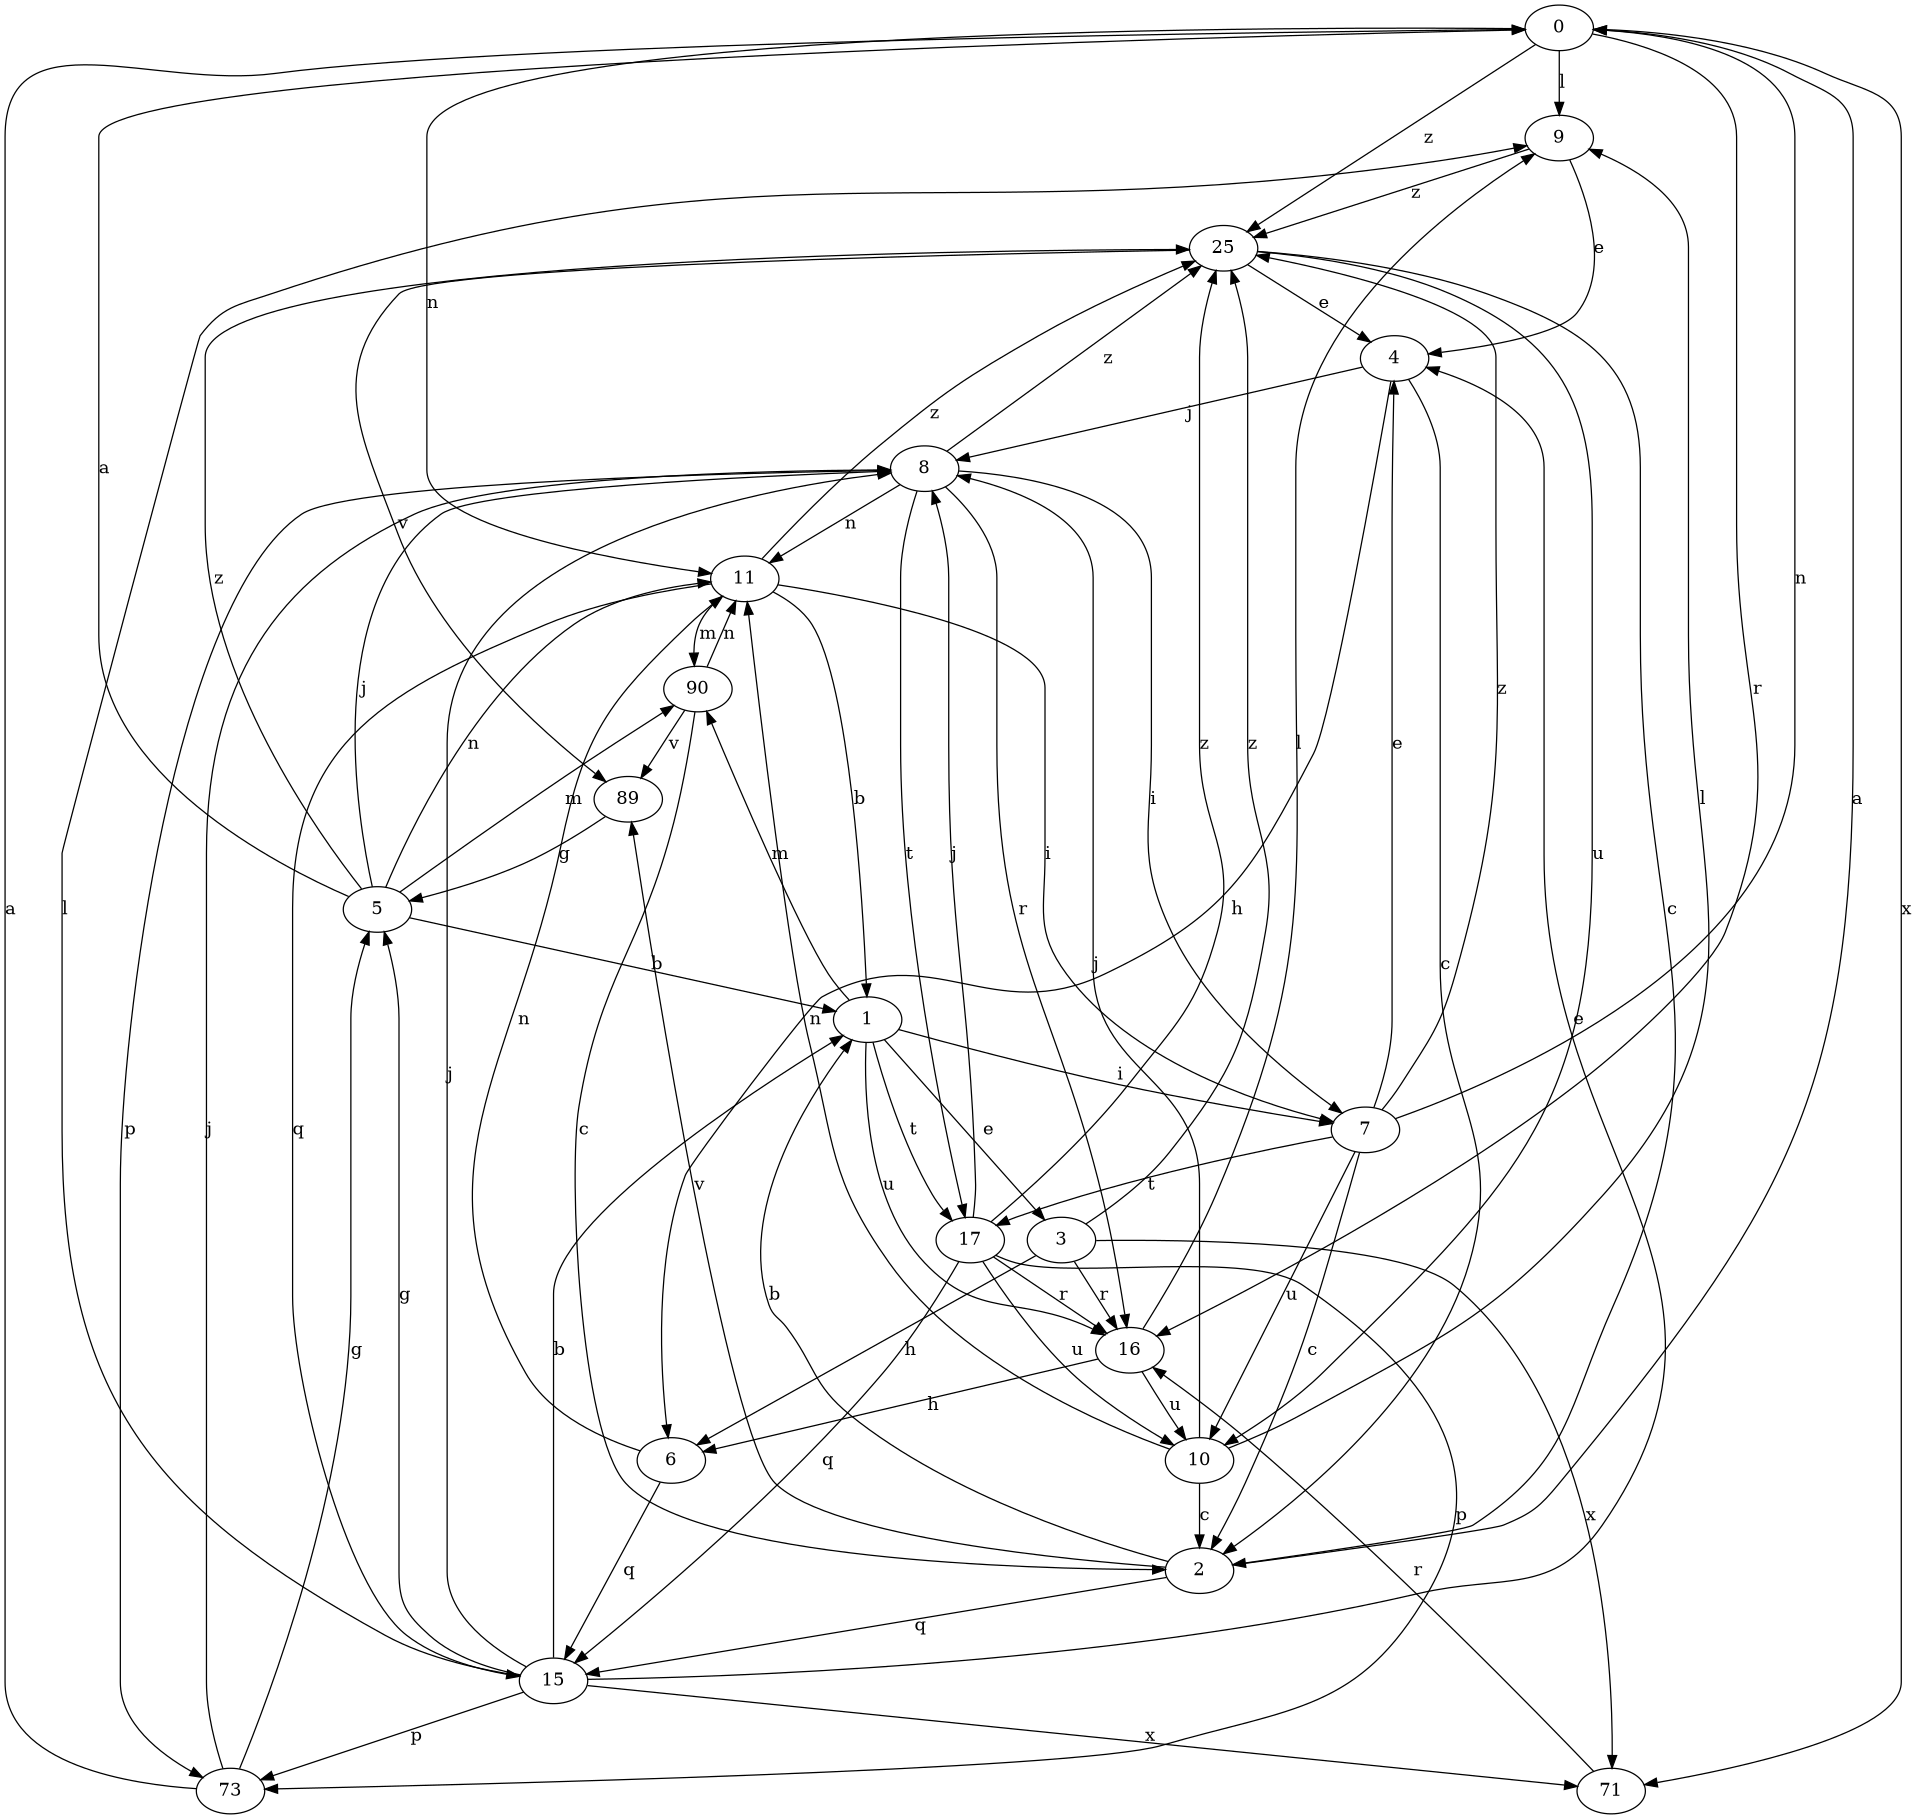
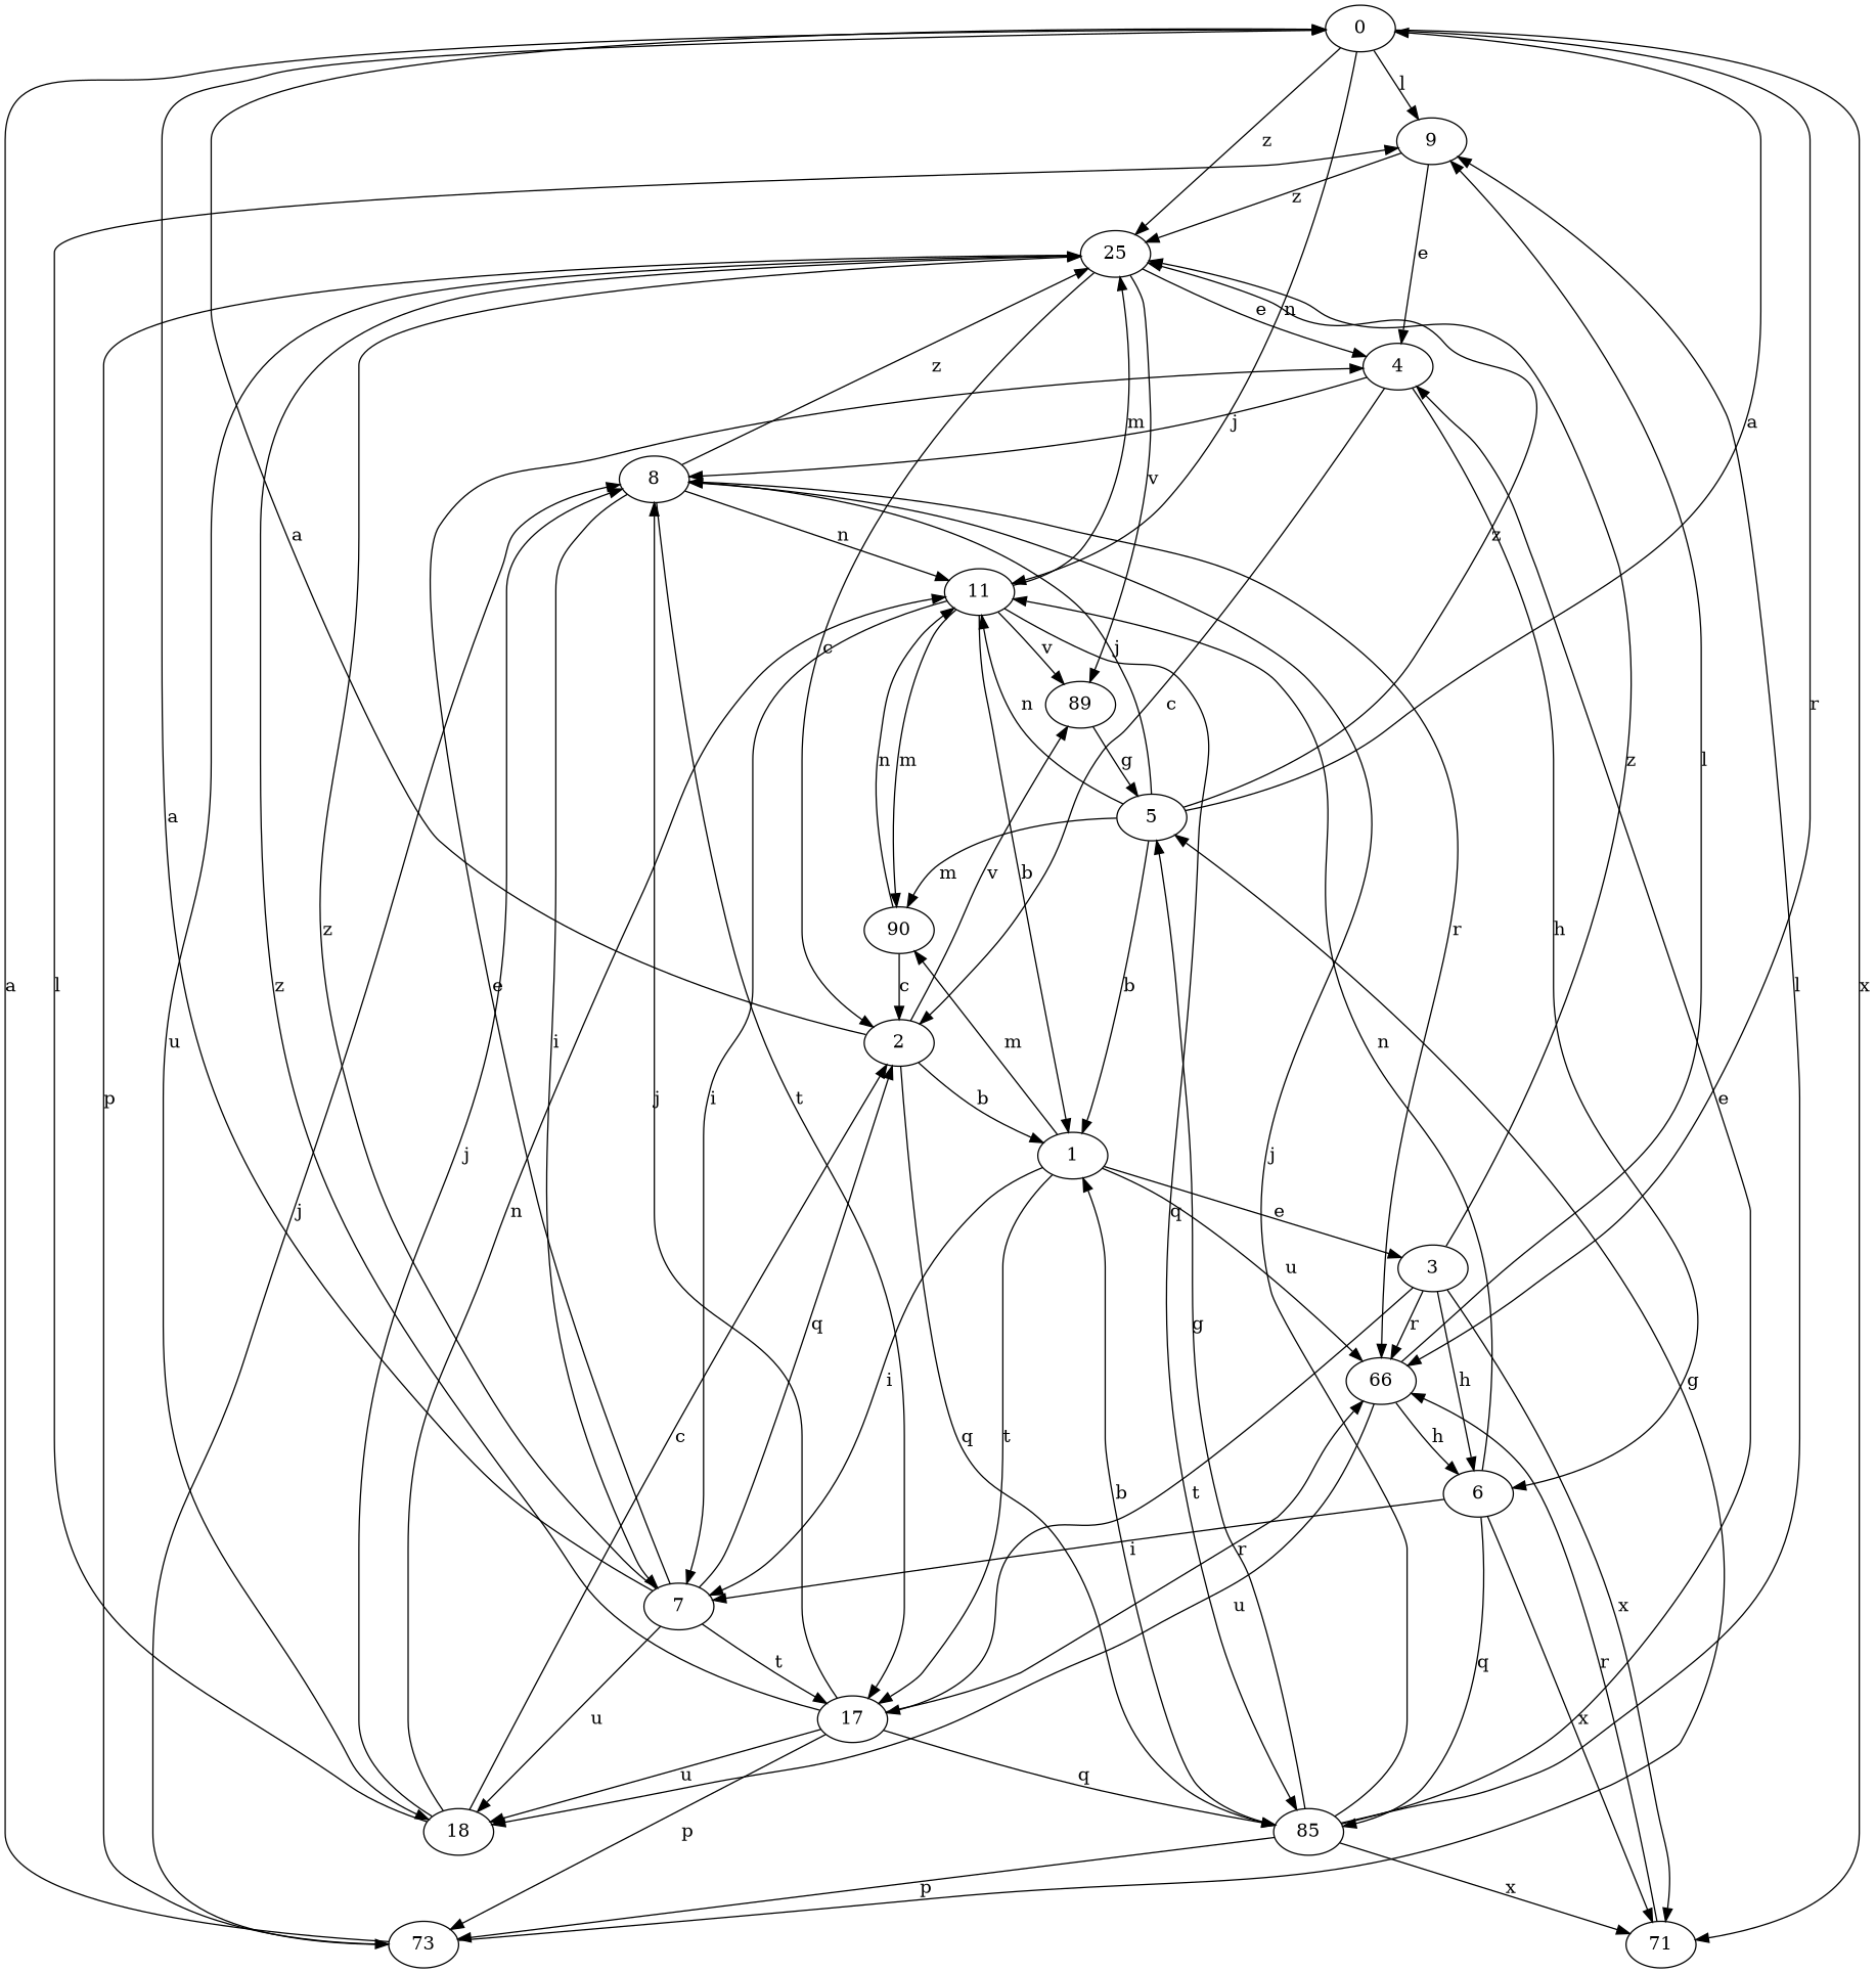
  strict digraph {
    0
    9
    11
-   16
+   16 [label=66]
    n5 [label=71]
    25
    4
-   15
+   15 [label=85]
    1
    7
    n11 [label=90]
    8
    5
    n14 [label=73]
    6
-   18 [label=10]
+   18
    2
    n18 [label=89]
    3
    17
    0 -> 9 [label=l]
    0 -> 11 [label=n]
    0 -> 16 [label=r]
    0 -> n5 [label=x]
    0 -> 25 [label=z]
    9 -> 25 [label=z]
    9 -> 4 [label=e]
-   11 -> 25 [label=z]
+   11 -> 25 [label=m]
    11 -> 15 [label=q]
    11 -> 1 [label=b]
    11 -> 7 [label=i]
    11 -> n11 [label=m]
    16 -> 9 [label=l]
    16 -> 6 [label=h]
    16 -> 18 [label=u]
    n5 -> 16 [label=r]
    25 -> 4 [label=e]
    25 -> 18 [label=u]
    25 -> 2 [label=c]
    25 -> n18 [label=v]
    4 -> 8 [label=j]
    4 -> 6 [label=h]
    4 -> 2 [label=c]
    15 -> 9 [label=l]
    15 -> n5 [label=x]
    15 -> 4 [label=e]
    15 -> 1 [label=b]
    15 -> 8 [label=j]
    15 -> 5 [label=g]
    15 -> n14 [label=p]
    1 -> 16 [label=u]
    1 -> 7 [label=i]
    1 -> n11 [label=m]
    1 -> 3 [label=e]
    1 -> 17 [label=t]
-   7 -> 0 [label=n]
+   7 -> 0 [label=a]
    7 -> 25 [label=z]
    7 -> 4 [label=e]
    7 -> 18 [label=u]
-   7 -> 2 [label=c]
+   7 -> 2 [label=q]
    7 -> 17 [label=t]
    n11 -> 11 [label=n]
    n11 -> 2 [label=c]
-   n11 -> n18 [label=v]
+   11 -> n18 [label=v]
    8 -> 11 [label=n]
    8 -> 16 [label=r]
    8 -> 25 [label=z]
    8 -> 7 [label=i]
-   8 -> n14 [label=p]
+   25 -> n14 [label=p]
    8 -> 17 [label=t]
    5 -> 0 [label=a]
    5 -> 11 [label=n]
    5 -> 25 [label=z]
    5 -> 1 [label=b]
    5 -> n11 [label=m]
    5 -> 8 [label=j]
    n14 -> 0 [label=a]
    n14 -> 8 [label=j]
    n14 -> 5 [label=g]
    6 -> 11 [label=n]
+   6 -> n5 [label=x]
    6 -> 15 [label=q]
+   6 -> 7 [label=i]
    18 -> 9 [label=l]
    18 -> 11 [label=n]
    18 -> 8 [label=j]
    18 -> 2 [label=c]
    2 -> 0 [label=a]
    2 -> 15 [label=q]
    2 -> 1 [label=b]
    2 -> n18 [label=v]
    n18 -> 5 [label=g]
    3 -> 16 [label=r]
    3 -> n5 [label=x]
    3 -> 25 [label=z]
    3 -> 6 [label=h]
+   3 -> 17 [label=t]
    17 -> 16 [label=r]
    17 -> 25 [label=z]
    17 -> 15 [label=q]
    17 -> 8 [label=j]
    17 -> n14 [label=p]
    17 -> 18 [label=u]
  }
